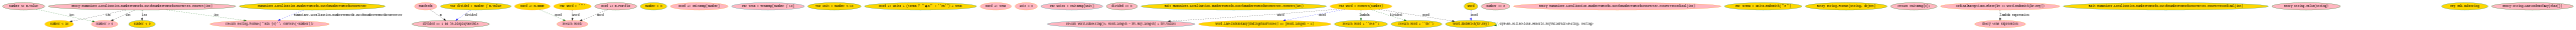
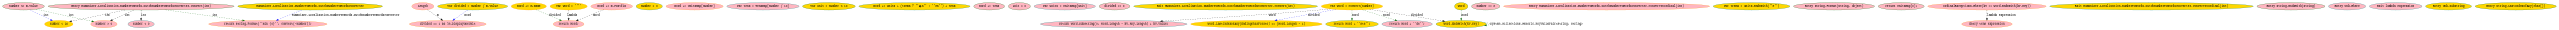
  digraph {
    fontname="Courier Prime"
    node [cluster="Humanizer.Localisation.NumberToWords.DutchNumberToWordsConverter.Convert(int)" color=teal fillcolor=lightpink fontname="Courier Prime" style=filled]
    edge [color=black fontname="Courier Prime" style=dashed]
    n1 [color=darkgreen community=0 label="number %= m.Value" prediction=0 span="55-55"]
    n2 [color=darkorange community=0 label="number > 0" prediction=0 span="60-60"]
    n3 [color=darkorange community=0 fillcolor=gold label="number < 20" prediction=0 span="62-62"]
    n4 [color=darkgreen label="Entry Humanizer.Localisation.NumberToWords.DutchNumberToWordsConverter.Convert(int)" span="33-33"]
    n5 [color=darkorange label="return string.Format(''min {0}'', Convert(-number));" span="39-39"]
-   n6 [fillcolor=gold label="number < 0" span="38-38"]
-   n7 [color=darkorange label=Hunderds span="43-43"]
-   n8 [color=darkgreen community=0 label="divided == 1 && !m.DisplayOneUnit" prediction=10 span="50-50"]
+   n6 [label="number < 0" span="38-38"]
+   n7 [color=darkorange label=Length span="43-43"]
+   n8 [color=darkorange community=0 label="divided == 1 && !m.DisplayOneUnit" prediction=10 span="50-50"]
    n9 [color=darkorange community=0 fillcolor=gold label="word += m.Name" prediction=1 span="51-51"]
    n10 [color=darkorange label="return word;" span="79-79"]
    n11 [community=0 fillcolor=gold label="number > 0" prediction=3 span="56-56"]
    n12 [color=darkorange community=0 label="word += UnitsMap[number]" prediction=6 span="63-63"]
    n13 [community=0 label="var tens = TensMap[number / 10]" prediction=7 span="66-66"]
    n14 [color=darkgreen community=0 fillcolor=gold label="var unit = number % 10" prediction=8 span="67-67"]
    n15 [color=darkorange fillcolor=gold label="var word = ''''" span="41-41"]
-   n16 [color=darkgreen community=0 label="word += m.Postfix" prediction=9 span="57-57"]
+   n16 [color=darkorange community=0 label="word += m.Postfix" prediction=9 span="57-57"]
    n17 [fillcolor=gold label="word += units + (trema ? ''�n'' : ''en'') + tens" span="72-72"]
-   n18 [color=darkorange label="word += tens" span="75-75"]
-   n19 [color=darkorange label="unit > 0" span="68-68"]
+   n18 [color=darkgreen label="word += tens" span="75-75"]
+   n19 [color=darkgreen label="unit > 0" span="68-68"]
    n20 [label="var units = UnitsMap[unit]" span="70-70"]
    n21 [color=darkgreen fillcolor=gold label="Humanizer.Localisation.NumberToWords.DutchNumberToWordsConverter" cluster=""]
    n22 [fillcolor=gold label="var divided = number / m.Value" span="45-45"]
    n23 [color=darkgreen community=0 label="divided <= 0" prediction=11 span="47-47"]
    n24 [fillcolor=gold label="Exit Humanizer.Localisation.NumberToWords.DutchNumberToWordsConverter.Convert(int)" span="33-33"]
    n25 [cluster="Humanizer.Localisation.NumberToWords.DutchNumberToWordsConverter.ConvertToOrdinal(int)" color=darkorange fillcolor=gold label="var word = Convert(number)" span="93-93"]
    n26 [cluster="lambda expression" fillcolor=gold label="word.EndsWith(kv.Key)" span="95-95"]
    n27 [cluster="Humanizer.Localisation.NumberToWords.DutchNumberToWordsConverter.ConvertToOrdinal(int)" label="return word.Substring(0, word.Length - kv.Key.Length) + kv.Value;" span="98-98"]
    n28 [cluster="Humanizer.Localisation.NumberToWords.DutchNumberToWordsConverter.ConvertToOrdinal(int)" color=darkorange fillcolor=gold label="word.LastIndexOfAny(EndingCharForSte) == (word.Length - 1)" span="104-104"]
    n29 [cluster="Humanizer.Localisation.NumberToWords.DutchNumberToWordsConverter.ConvertToOrdinal(int)" fillcolor=gold label="return word + ''ste'';" span="105-105"]
-   n30 [cluster="Humanizer.Localisation.NumberToWords.DutchNumberToWordsConverter.ConvertToOrdinal(int)" fillcolor=gold label="return word + ''de'';" span="107-107"]
+   n30 [cluster="Humanizer.Localisation.NumberToWords.DutchNumberToWordsConverter.ConvertToOrdinal(int)" label="return word + ''de'';" span="107-107"]
    n31 [color=darkgreen label="number == 6" span="35-35"]
    n32 [cluster="Humanizer.Localisation.NumberToWords.DutchNumberToWordsConverter.ConvertToOrdinal(int)" color=darkorange label="Entry Humanizer.Localisation.NumberToWords.DutchNumberToWordsConverter.ConvertToOrdinal(int)" span="91-91"]
    n33 [fillcolor=gold label="var trema = units.EndsWith(''e'')" span="71-71"]
-   n34 [cluster="string.Format(string, object)" color=darkgreen fillcolor=gold label="Entry string.Format(string, object)" span="0-0"]
+   n34 [cluster="string.Format(string, object)" color=darkgreen label="Entry string.Format(string, object)" span="0-0"]
    n35 [color=darkgreen label="return UnitsMap[0];" span="36-36"]
    n36 [cluster="Humanizer.Localisation.NumberToWords.DutchNumberToWordsConverter.ConvertToOrdinal(int)" color=darkorange label="OrdinalExceptions.Where(kv => word.EndsWith(kv.Key))" span="95-95"]
    n37 [cluster="lambda expression" color=darkorange label="Entry tens expression" span="95-95"]
    n38 [cluster="Humanizer.Localisation.NumberToWords.DutchNumberToWordsConverter.ConvertToOrdinal(int)" fillcolor=gold label="Exit Humanizer.Localisation.NumberToWords.DutchNumberToWordsConverter.ConvertToOrdinal(int)" span="91-91"]
-   n39 [cluster="string.EndsWith(string)" color=darkgreen label="Entry string.Value(string)" span="0-0"]
+   n39 [cluster="string.EndsWith(string)" color=darkgreen label="Entry string.EndsWith(string)" span="0-0"]
+   n40 [cluster="Unk.Where" label="Entry Unk.Where"]
    n41 [color=darkgreen fillcolor=gold label=word cluster=""]
-   n43 [cluster="Unk.Substring" fillcolor=gold label="Key Unk.Substring"]
-   n44 [cluster="string.LastIndexOfAny(char[])" color=darkgreen label="Entry string.LastIndexOfAny(char[])" span="0-0"]
+   n42 [cluster="lambda expression" label="Exit lambda expression" span="95-95"]
+   n43 [cluster="Unk.Substring" fillcolor=gold label="Entry Unk.Substring"]
+   n44 [cluster="string.LastIndexOfAny(char[])" color=darkgreen fillcolor=gold label="Entry string.LastIndexOfAny(char[])" span="0-0"]
    n1 -> n2 [color=darkgreen label=int]
+   n1 -> n3 [color=blue label=int]
    n4 -> n2 [label=int]
    n4 -> n3 [label=int]
    n4 -> n5 [color=darkgreen label=int]
    n4 -> n6 [label=int]
    n7 -> n8 [label=m]
-   n9 -> n10 [color=darkgreen label=word]
-   n15 -> n10 [label=word]
+   n9 -> n10 [color=darkgreen label=divided]
+   n15 -> n10 [label=lambda]
    n16 -> n10 [label=word]
    n21 -> n5 [color=blue label="Humanizer.Localisation.NumberToWords.DutchNumberToWordsConverter"]
-   n22 -> n8 [color=blue label=divided]
-   n25 -> n26 [label=word]
+   n22 -> n8 [color=blue label=word]
+   n25 -> n26 [label=divided]
    n25 -> n27 [label=word]
-   n25 -> n28 [color=blue label=word]
-   n25 -> n29 [color=darkgreen label=lambda]
-   n25 -> n30 [color=darkgreen label=divided]
+   n25 -> n28 [color=blue label=divided]
+   n25 -> n29 [color=darkgreen label=word]
+   n25 -> n30 [color=darkgreen label=word]
    n26 -> n26 [color=darkgreen label="System.Collections.Generic.KeyValuePair<string, string>"]
    n36 -> n37 [label="lambda expression"]
-   n41 -> n26 [color=blue label=word]
+   n41 -> n26 [color=darkgreen label=word]
  }
